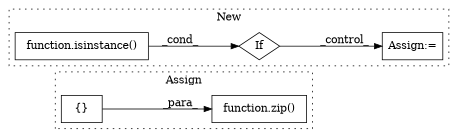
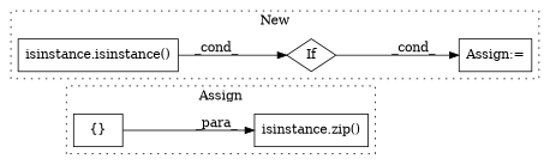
  digraph {
    rankdir=LR
    node [a=75 l=3 shape=box]
-   n1 [l="4,1" label="function.zip()" s="2825,2846"]
+   n1 [l="4,1" label="isinstance.zip()" s="2825,2846"]
    n2 [a=59 l="2,1" label="{}" s="394,394"]
-   n3 [l="11,1" label="function.isinstance()" s="1580,1633"]
+   n3 [l="11,1" label="isinstance.isinstance()" s="1580,1633"]
    n4 [a=96 label=If s=1577 shape=diamond]
    n5 [a=68 label="Assign:=" s=2778]
    subgraph cluster_1 {
      label=Assign
      style=dotted
      n1
      n2
    }
    subgraph cluster_2 {
      label=New
      style=dotted
      n3
      n4
      n5
    }
    n2 -> n1 [label=_para_]
    n3 -> n4 [label=_cond_]
-   n4 -> n5 [label=_control_]
+   n4 -> n5 [label=_cond_]
  }
